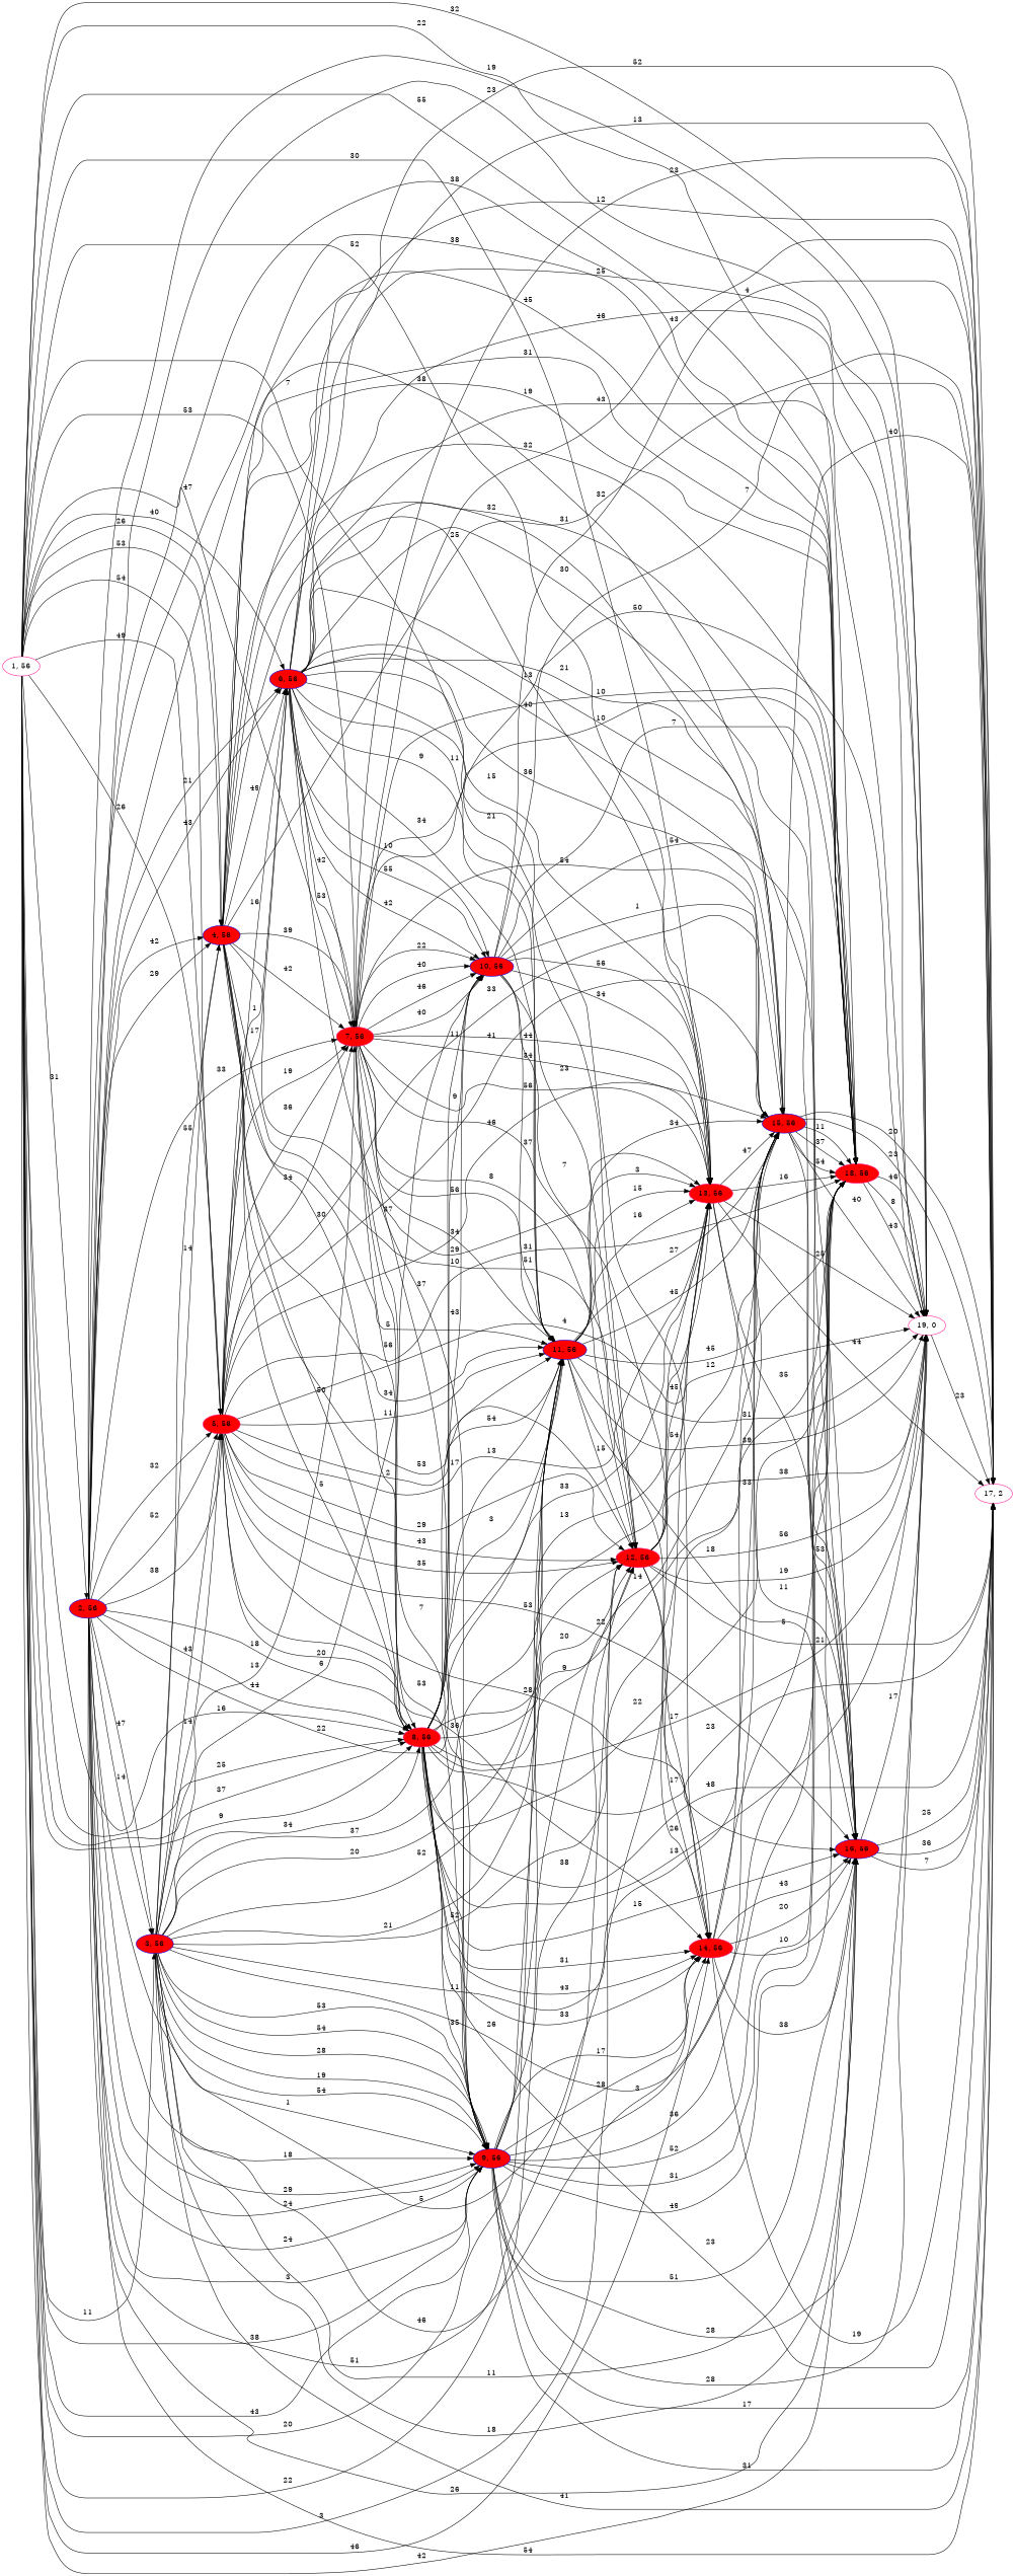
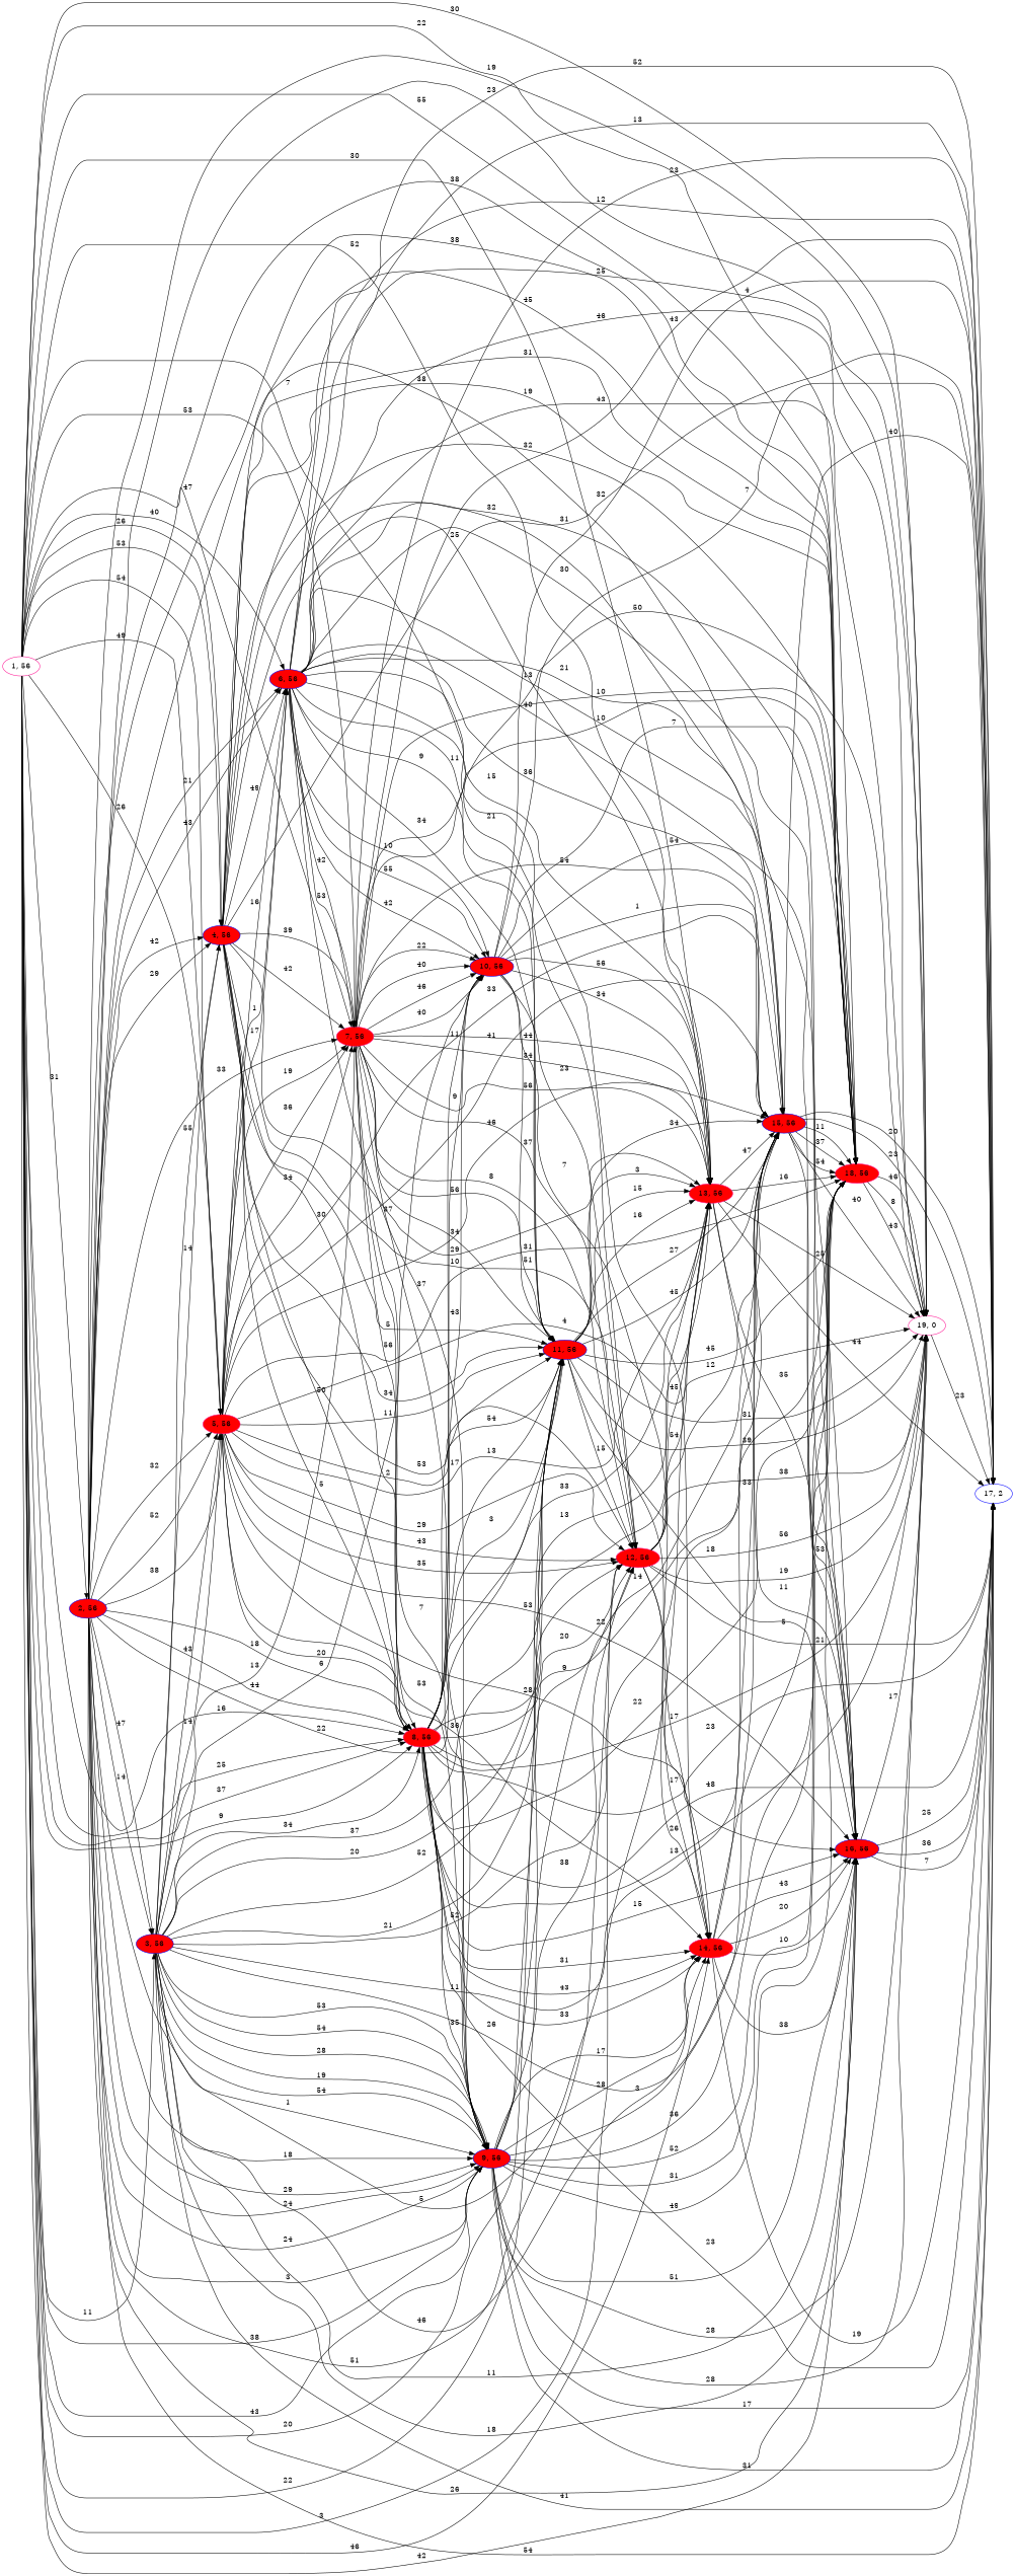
  digraph {
    rankdir=LR
    node [color=deeppink fillcolor=red style=filled]
    n1 [label="1, 56" fillcolor="" style=""]
    n2 [color=blue label="2, 56"]
    n3 [color=blue label="3, 56"]
    n4 [color=blue label="4, 56"]
    n5 [label="5, 56"]
    n6 [color=blue label="6, 56"]
    n7 [label="7, 56"]
    n8 [label="8, 56"]
    n9 [color=blue label="9, 56"]
    n10 [color=blue label="11, 56"]
    n11 [label="12, 56"]
    n12 [label="13, 56"]
    n13 [label="14, 56"]
    n14 [color=blue label="16, 56"]
    n15 [label="18, 56"]
    n16 [label="19, 0" fillcolor="" style=""]
-   n17 [label="17, 2" fillcolor="" style=""]
+   n17 [color=blue label="17, 2" fillcolor="" style=""]
    n18 [color=blue label="15, 56"]
    n19 [color=blue label="10, 56"]
    n1 -> n2 [label=31]
    n1 -> n3 [label=11]
    n1 -> n4 [label=26]
    n1 -> n4 [label=53]
    n1 -> n5 [label=54]
    n1 -> n5 [label=49]
    n1 -> n5 [label=26]
    n1 -> n6 [label=40]
    n1 -> n7 [label=53]
    n1 -> n7 [label=47]
    n1 -> n8 [label=16]
    n1 -> n8 [label=25]
    n1 -> n8 [label=37]
    n1 -> n8 [label=9]
    n1 -> n9 [label=43]
    n1 -> n9 [label=38]
    n1 -> n10 [label=7]
    n1 -> n10 [label=20]
    n1 -> n10 [label=22]
    n1 -> n11 [label=3]
    n1 -> n12 [label=52]
    n1 -> n12 [label=30]
    n1 -> n13 [label=46]
    n1 -> n14 [label=42]
    n1 -> n15 [label=22]
    n1 -> n15 [label=55]
-   n1 -> n16 [label=32]
+   n1 -> n16 [label=30]
    n2 -> n3 [label=14]
    n2 -> n3 [label=47]
    n2 -> n4 [label=29]
    n2 -> n4 [label=42]
    n2 -> n5 [label=32]
    n2 -> n5 [label=38]
    n2 -> n5 [label=52]
    n2 -> n6 [label=43]
    n2 -> n6 [label=21]
    n2 -> n7 [label=33]
    n2 -> n8 [label=18]
    n2 -> n8 [label=44]
    n2 -> n9 [label=3]
    n2 -> n9 [label=1]
    n2 -> n9 [label=18]
    n2 -> n9 [label=29]
    n2 -> n9 [label=24]
    n2 -> n9 [label=24]
    n2 -> n10 [label=22]
    n2 -> n11 [label=51]
    n2 -> n14 [label=26]
    n2 -> n15 [label=38]
    n2 -> n15 [label=38]
    n2 -> n16 [label=19]
    n2 -> n16 [label=23]
    n2 -> n17 [label=54]
    n2 -> n18 [label=38]
    n3 -> n4 [label=14]
    n3 -> n4 [label=55]
    n3 -> n5 [label=43]
    n3 -> n5 [label=14]
    n3 -> n7 [label=13]
    n3 -> n8 [label=34]
    n3 -> n9 [label=53]
    n3 -> n9 [label=54]
    n3 -> n9 [label=28]
    n3 -> n9 [label=19]
    n3 -> n9 [label=54]
    n3 -> n10 [label=37]
    n3 -> n10 [label=20]
    n3 -> n11 [label=21]
    n3 -> n12 [label=52]
    n3 -> n12 [label=5]
    n3 -> n13 [label=46]
    n3 -> n14 [label=11]
    n3 -> n14 [label=18]
    n3 -> n15 [label=26]
    n3 -> n17 [label=41]
    n3 -> n18 [label=52]
    n3 -> n18 [label=11]
    n3 -> n19 [label=6]
    n4 -> n6 [label=49]
    n4 -> n7 [label=39]
    n4 -> n7 [label=42]
    n4 -> n8 [label=30]
    n4 -> n8 [label=50]
    n4 -> n8 [label=5]
    n4 -> n10 [label=5]
    n4 -> n10 [label=34]
    n4 -> n11 [label=53]
    n4 -> n12 [label=29]
    n4 -> n12 [label=25]
    n4 -> n13 [label=10]
    n4 -> n15 [label=45]
    n4 -> n15 [label=31]
    n4 -> n15 [label=19]
    n4 -> n15 [label=32]
    n4 -> n17 [label=12]
    n4 -> n17 [label=32]
    n4 -> n18 [label=32]
    n5 -> n6 [label=1]
    n5 -> n6 [label=17]
    n5 -> n6 [label=16]
    n5 -> n7 [label=19]
    n5 -> n7 [label=36]
    n5 -> n7 [label=34]
    n5 -> n8 [label=20]
    n5 -> n10 [label=11]
    n5 -> n10 [label=2]
    n5 -> n11 [label=29]
    n5 -> n11 [label=43]
    n5 -> n11 [label=35]
    n5 -> n12 [label=17]
    n5 -> n13 [label=36]
    n5 -> n14 [label=53]
    n5 -> n14 [label=28]
    n5 -> n15 [label=31]
    n5 -> n16 [label=4]
    n5 -> n18 [label=33]
    n5 -> n18 [label=41]
    n5 -> n18 [label=46]
    n6 -> n7 [label=42]
    n6 -> n7 [label=53]
    n6 -> n9 [label=37]
    n6 -> n10 [label=9]
    n6 -> n10 [label=34]
    n6 -> n11 [label=11]
    n6 -> n12 [label=15]
    n6 -> n13 [label=21]
    n6 -> n14 [label=31]
    n6 -> n14 [label=30]
    n6 -> n14 [label=21]
    n6 -> n16 [label=46]
    n6 -> n16 [label=43]
    n6 -> n16 [label=25]
    n6 -> n17 [label=52]
    n6 -> n17 [label=13]
    n6 -> n18 [label=36]
    n6 -> n18 [label=13]
    n6 -> n18 [label=40]
    n6 -> n19 [label=10]
    n6 -> n19 [label=55]
    n6 -> n19 [label=42]
    n7 -> n8 [label=56]
    n7 -> n9 [label=7]
    n7 -> n9 [label=53]
    n7 -> n9 [label=37]
    n7 -> n10 [label=56]
    n7 -> n10 [label=34]
    n7 -> n11 [label=8]
    n7 -> n12 [label=44]
    n7 -> n12 [label=34]
    n7 -> n12 [label=56]
    n7 -> n13 [label=37]
    n7 -> n15 [label=10]
    n7 -> n15 [label=10]
    n7 -> n16 [label=50]
    n7 -> n17 [label=23]
    n7 -> n17 [label=43]
    n7 -> n18 [label=54]
    n7 -> n19 [label=22]
    n7 -> n19 [label=40]
    n7 -> n19 [label=40]
    n7 -> n19 [label=46]
    n8 -> n9 [label=35]
    n8 -> n10 [label=13]
    n8 -> n10 [label=3]
    n8 -> n10 [label=54]
    n8 -> n12 [label=33]
    n8 -> n12 [label=13]
    n8 -> n13 [label=31]
    n8 -> n13 [label=43]
    n8 -> n13 [label=33]
    n8 -> n14 [label=15]
    n8 -> n15 [label=14]
    n8 -> n15 [label=22]
    n8 -> n16 [label=17]
    n8 -> n16 [label=13]
    n8 -> n17 [label=23]
    n8 -> n17 [label=48]
    n8 -> n17 [label=23]
    n8 -> n18 [label=22]
    n8 -> n19 [label=43]
    n8 -> n19 [label=11]
    n8 -> n19 [label=9]
    n9 -> n11 [label=9]
    n9 -> n11 [label=38]
    n9 -> n11 [label=20]
    n9 -> n13 [label=17]
    n9 -> n13 [label=28]
    n9 -> n14 [label=51]
    n9 -> n15 [label=36]
    n9 -> n15 [label=52]
    n9 -> n15 [label=31]
    n9 -> n15 [label=49]
    n9 -> n16 [label=28]
    n9 -> n16 [label=28]
    n9 -> n17 [label=17]
    n9 -> n17 [label=31]
    n9 -> n18 [label=3]
    n10 -> n11 [label=15]
    n10 -> n12 [label=16]
    n10 -> n12 [label=3]
    n10 -> n12 [label=15]
    n10 -> n14 [label=18]
    n10 -> n15 [label=45]
    n10 -> n16 [label=31]
    n10 -> n16 [label=39]
    n10 -> n18 [label=34]
    n10 -> n18 [label=27]
    n10 -> n18 [label=45]
    n11 -> n12 [label=45]
    n11 -> n12 [label=54]
    n11 -> n13 [label=17]
    n11 -> n13 [label=26]
    n11 -> n16 [label=38]
    n11 -> n16 [label=56]
    n11 -> n16 [label=19]
    n11 -> n17 [label=21]
    n11 -> n18 [label=12]
    n12 -> n14 [label=35]
    n12 -> n14 [label=11]
    n12 -> n15 [label=16]
    n12 -> n16 [label=25]
    n12 -> n17 [label=44]
    n12 -> n18 [label=47]
    n13 -> n14 [label=38]
    n13 -> n14 [label=43]
    n13 -> n14 [label=20]
    n13 -> n14 [label=10]
    n13 -> n15 [label=5]
    n13 -> n17 [label=19]
    n13 -> n18 [label=33]
    n14 -> n16 [label=17]
    n14 -> n17 [label=36]
    n14 -> n17 [label=7]
    n14 -> n17 [label=25]
    n15 -> n16 [label=43]
    n15 -> n16 [label=46]
    n15 -> n16 [label=8]
    n16 -> n17 [label=23]
    n18 -> n14 [label=53]
    n18 -> n15 [label=54]
    n18 -> n15 [label=11]
    n18 -> n15 [label=37]
    n18 -> n16 [label=40]
    n18 -> n17 [label=23]
    n18 -> n17 [label=40]
    n18 -> n17 [label=20]
    n19 -> n10 [label=51]
    n19 -> n11 [label=23]
    n19 -> n11 [label=7]
    n19 -> n12 [label=56]
    n19 -> n12 [label=34]
    n19 -> n14 [label=54]
    n19 -> n15 [label=7]
    n19 -> n17 [label=4]
    n19 -> n17 [label=7]
    n19 -> n18 [label=1]
  }
